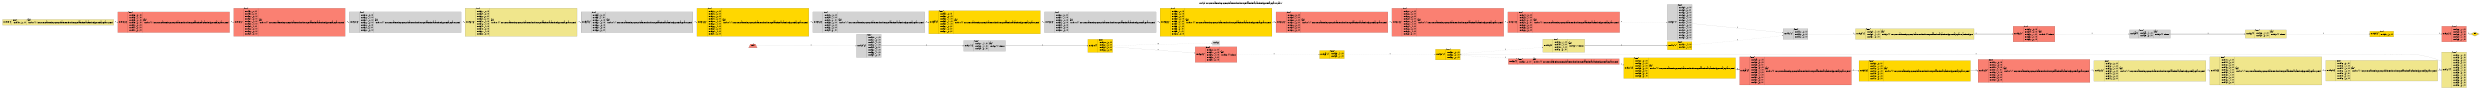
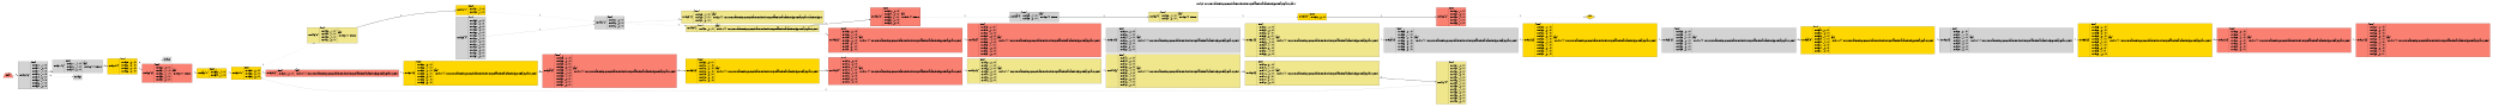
  digraph {
    label="0x109340 (/mnt/c/Users/mathe/Desktop/tcc/POCII/binaries/extr_linuxdriversttyserialatmel_serial.c_atmel_verify_port_Final-regular.out::main(0))"
    labelloc=t
    rankdir=LR
    node [fillcolor=salmon shape=record style=filled]
    edge [style=dotted]
    n1 [height=0.3 label=Final shape=trapezium width=0.3]
    n2 [fillcolor=lightgrey label="{\n     0x109340 [32]\l\n     | [instrs]\l\n     &nbsp;&nbsp;0x109340 \<+1\>: ???\l\n     &nbsp;&nbsp;0x109341 \<+3\>: ???\l\n     &nbsp;&nbsp;0x109344 \<+4\>: ???\l\n     &nbsp;&nbsp;0x109348 \<+7\>: ???\l\n     &nbsp;&nbsp;0x10934f \<+3\>: ???\l\n     &nbsp;&nbsp;0x109352 \<+4\>: ???\l\n     &nbsp;&nbsp;0x109356 \<+4\>: ???\l\n     &nbsp;&nbsp;0x10935a \<+6\>: ???\l\n  }"]
    n3 [fillcolor=lightgrey label="{\n     0x109371 [13]\l\n     | [instrs]\l\n     &nbsp;&nbsp;0x109371 \<+4\>: ???\l\n     &nbsp;&nbsp;0x109375 \<+4\>: ???\l\n     &nbsp;&nbsp;0x109379 \<+5\>: ???\l\n     | [calls]\l\n     &nbsp;&nbsp;0x109060 \{1\} (unknown)\l\n  }"]
+   n4 [fillcolor=lightgrey label="{\n     0x109360\l\n  }" style="dashed,filled"]
    n5 [fillcolor=gold label="{\n     0x10937e [14]\l\n     | [instrs]\l\n     &nbsp;&nbsp;0x10937e \<+3\>: ???\l\n     &nbsp;&nbsp;0x109381 \<+3\>: ???\l\n     &nbsp;&nbsp;0x109384 \<+2\>: ???\l\n     &nbsp;&nbsp;0x109386 \<+6\>: ???\l\n  }"]
    n6 [fillcolor=lightgrey label="{\n     0x1096c1\l\n  }" style="dashed,filled"]
    n7 [label="{\n     0x10938c [25]\l\n     | [instrs]\l\n     &nbsp;&nbsp;0x10938c \<+5\>: ???\l\n     &nbsp;&nbsp;0x109391 \<+7\>: ???\l\n     &nbsp;&nbsp;0x109398 \<+4\>: ???\l\n     &nbsp;&nbsp;0x10939c \<+4\>: ???\l\n     &nbsp;&nbsp;0x1093a0 \<+5\>: ???\l\n     | [calls]\l\n     &nbsp;&nbsp;0x109050 \{1\} (unknown)\l\n  }"]
    n8 [fillcolor=gold label="{\n     0x1093a5 [11]\l\n     | [instrs]\l\n     &nbsp;&nbsp;0x1093a5 \<+4\>: ???\l\n     &nbsp;&nbsp;0x1093a9 \<+7\>: ???\l\n  }"]
    n9 [fillcolor=gold label="{\n     0x1093b0 [12]\l\n     | [instrs]\l\n     &nbsp;&nbsp;0x1093b0 \<+3\>: ???\l\n     &nbsp;&nbsp;0x1093b3 \<+3\>: ???\l\n     &nbsp;&nbsp;0x1093b6 \<+6\>: ???\l\n  }"]
    Exit [fillcolor=gold height=0.3 peripheries=2 shape=diamond width=0.3]
    n11 [fillcolor=khaki label="{\n     0x1094b3 [20]\l\n     | [instrs]\l\n     &nbsp;&nbsp;0x1094b3 \<+7\>: ???\l\n     &nbsp;&nbsp;0x1094ba \<+4\>: ???\l\n     &nbsp;&nbsp;0x1094be \<+4\>: ???\l\n     &nbsp;&nbsp;0x1094c2 \<+5\>: ???\l\n     | [calls]\l\n     &nbsp;&nbsp;0x109050 \{1\} (unknown)\l\n  }"]
    n12 [label="{\n     0x1093bc [5]\l\n     | [instrs]\l\n     &nbsp;&nbsp;0x1093bc \<+5\>: ???\l\n     | [calls]\l\n     &nbsp;&nbsp;0x109170 \{1\} (/mnt/c/Users/mathe/Desktop/tcc/POCII/binaries/extr_linuxdriversttyserialatmel_serial.c_atmel_verify_port_Final-regular.out::next_i)\l\n  }"]
    n13 [fillcolor=gold label="{\n     0x1094c7 [11]\l\n     | [instrs]\l\n     &nbsp;&nbsp;0x1094c7 \<+4\>: ???\l\n     &nbsp;&nbsp;0x1094cb \<+7\>: ???\l\n  }"]
    n14 [fillcolor=gold label="{\n     0x1093c1 [25]\l\n     | [instrs]\l\n     &nbsp;&nbsp;0x1093c1 \<+5\>: ???\l\n     &nbsp;&nbsp;0x1093c6 \<+1\>: ???\l\n     &nbsp;&nbsp;0x1093c7 \<+2\>: ???\l\n     &nbsp;&nbsp;0x1093c9 \<+6\>: ???\l\n     &nbsp;&nbsp;0x1093cf \<+3\>: ???\l\n     &nbsp;&nbsp;0x1093d2 \<+3\>: ???\l\n     &nbsp;&nbsp;0x1093d5 \<+5\>: ???\l\n     | [calls]\l\n     &nbsp;&nbsp;0x109170 \{1\} (/mnt/c/Users/mathe/Desktop/tcc/POCII/binaries/extr_linuxdriversttyserialatmel_serial.c_atmel_verify_port_Final-regular.out::next_i)\l\n  }"]
    n15 [fillcolor=lightgrey label="{\n     0x1094d2 [12]\l\n     | [instrs]\l\n     &nbsp;&nbsp;0x1094d2 \<+3\>: ???\l\n     &nbsp;&nbsp;0x1094d5 \<+3\>: ???\l\n     &nbsp;&nbsp;0x1094d8 \<+6\>: ???\l\n  }"]
    n16 [label="{\n     0x1093da [34]\l\n     | [instrs]\l\n     &nbsp;&nbsp;0x1093da \<+2\>: ???\l\n     &nbsp;&nbsp;0x1093dc \<+3\>: ???\l\n     &nbsp;&nbsp;0x1093df \<+3\>: ???\l\n     &nbsp;&nbsp;0x1093e2 \<+3\>: ???\l\n     &nbsp;&nbsp;0x1093e5 \<+4\>: ???\l\n     &nbsp;&nbsp;0x1093e9 \<+4\>: ???\l\n     &nbsp;&nbsp;0x1093ed \<+4\>: ???\l\n     &nbsp;&nbsp;0x1093f1 \<+3\>: ???\l\n     &nbsp;&nbsp;0x1093f4 \<+3\>: ???\l\n     &nbsp;&nbsp;0x1093f7 \<+5\>: ???\l\n     | [calls]\l\n     &nbsp;&nbsp;0x109170 \{1\} (/mnt/c/Users/mathe/Desktop/tcc/POCII/binaries/extr_linuxdriversttyserialatmel_serial.c_atmel_verify_port_Final-regular.out::next_i)\l\n  }"]
    n17 [fillcolor=gold label="{\n     0x1093fc [25]\l\n     | [instrs]\l\n     &nbsp;&nbsp;0x1093fc \<+5\>: ???\l\n     &nbsp;&nbsp;0x109401 \<+1\>: ???\l\n     &nbsp;&nbsp;0x109402 \<+2\>: ???\l\n     &nbsp;&nbsp;0x109404 \<+6\>: ???\l\n     &nbsp;&nbsp;0x10940a \<+3\>: ???\l\n     &nbsp;&nbsp;0x10940d \<+3\>: ???\l\n     &nbsp;&nbsp;0x109410 \<+5\>: ???\l\n     | [calls]\l\n     &nbsp;&nbsp;0x109170 \{1\} (/mnt/c/Users/mathe/Desktop/tcc/POCII/binaries/extr_linuxdriversttyserialatmel_serial.c_atmel_verify_port_Final-regular.out::next_i)\l\n  }"]
    n18 [label="{\n     0x109415 [29]\l\n     | [instrs]\l\n     &nbsp;&nbsp;0x109415 \<+3\>: ???\l\n     &nbsp;&nbsp;0x109418 \<+3\>: ???\l\n     &nbsp;&nbsp;0x10941b \<+4\>: ???\l\n     &nbsp;&nbsp;0x10941f \<+4\>: ???\l\n     &nbsp;&nbsp;0x109423 \<+4\>: ???\l\n     &nbsp;&nbsp;0x109427 \<+3\>: ???\l\n     &nbsp;&nbsp;0x10942a \<+3\>: ???\l\n     &nbsp;&nbsp;0x10942d \<+5\>: ???\l\n     | [calls]\l\n     &nbsp;&nbsp;0x109170 \{1\} (/mnt/c/Users/mathe/Desktop/tcc/POCII/binaries/extr_linuxdriversttyserialatmel_serial.c_atmel_verify_port_Final-regular.out::next_i)\l\n  }"]
    n19 [fillcolor=khaki label="{\n     0x109432 [25]\l\n     | [instrs]\l\n     &nbsp;&nbsp;0x109432 \<+5\>: ???\l\n     &nbsp;&nbsp;0x109437 \<+1\>: ???\l\n     &nbsp;&nbsp;0x109438 \<+2\>: ???\l\n     &nbsp;&nbsp;0x10943a \<+6\>: ???\l\n     &nbsp;&nbsp;0x109440 \<+3\>: ???\l\n     &nbsp;&nbsp;0x109443 \<+3\>: ???\l\n     &nbsp;&nbsp;0x109446 \<+5\>: ???\l\n     | [calls]\l\n     &nbsp;&nbsp;0x109170 \{1\} (/mnt/c/Users/mathe/Desktop/tcc/POCII/binaries/extr_linuxdriversttyserialatmel_serial.c_atmel_verify_port_Final-regular.out::next_i)\l\n  }"]
    n20 [fillcolor=khaki label="{\n     0x10944b [35]\l\n     | [instrs]\l\n     &nbsp;&nbsp;0x10944b \<+2\>: ???\l\n     &nbsp;&nbsp;0x10944d \<+3\>: ???\l\n     &nbsp;&nbsp;0x109450 \<+3\>: ???\l\n     &nbsp;&nbsp;0x109453 \<+3\>: ???\l\n     &nbsp;&nbsp;0x109456 \<+4\>: ???\l\n     &nbsp;&nbsp;0x10945a \<+4\>: ???\l\n     &nbsp;&nbsp;0x10945e \<+4\>: ???\l\n     &nbsp;&nbsp;0x109462 \<+3\>: ???\l\n     &nbsp;&nbsp;0x109465 \<+4\>: ???\l\n     &nbsp;&nbsp;0x109469 \<+5\>: ???\l\n     | [calls]\l\n     &nbsp;&nbsp;0x109170 \{1\} (/mnt/c/Users/mathe/Desktop/tcc/POCII/binaries/extr_linuxdriversttyserialatmel_serial.c_atmel_verify_port_Final-regular.out::next_i)\l\n  }"]
    n21 [fillcolor=khaki label="{\n     0x10946e [25]\l\n     | [instrs]\l\n     &nbsp;&nbsp;0x10946e \<+5\>: ???\l\n     &nbsp;&nbsp;0x109473 \<+1\>: ???\l\n     &nbsp;&nbsp;0x109474 \<+2\>: ???\l\n     &nbsp;&nbsp;0x109476 \<+6\>: ???\l\n     &nbsp;&nbsp;0x10947c \<+3\>: ???\l\n     &nbsp;&nbsp;0x10947f \<+3\>: ???\l\n     &nbsp;&nbsp;0x109482 \<+5\>: ???\l\n     | [calls]\l\n     &nbsp;&nbsp;0x109170 \{1\} (/mnt/c/Users/mathe/Desktop/tcc/POCII/binaries/extr_linuxdriversttyserialatmel_serial.c_atmel_verify_port_Final-regular.out::next_i)\l\n  }"]
    n22 [fillcolor=khaki label="{\n     0x109487 [44]\l\n     | [instrs]\l\n     &nbsp;&nbsp;0x109487 \<+2\>: ???\l\n     &nbsp;&nbsp;0x109489 \<+3\>: ???\l\n     &nbsp;&nbsp;0x10948c \<+3\>: ???\l\n     &nbsp;&nbsp;0x10948f \<+3\>: ???\l\n     &nbsp;&nbsp;0x109492 \<+4\>: ???\l\n     &nbsp;&nbsp;0x109496 \<+4\>: ???\l\n     &nbsp;&nbsp;0x10949a \<+4\>: ???\l\n     &nbsp;&nbsp;0x10949e \<+3\>: ???\l\n     &nbsp;&nbsp;0x1094a1 \<+4\>: ???\l\n     &nbsp;&nbsp;0x1094a5 \<+3\>: ???\l\n     &nbsp;&nbsp;0x1094a8 \<+3\>: ???\l\n     &nbsp;&nbsp;0x1094ab \<+3\>: ???\l\n     &nbsp;&nbsp;0x1094ae \<+5\>: ???\l\n  }"]
    n23 [fillcolor=khaki label="{\n     0x109689 [13]\l\n     | [instrs]\l\n     &nbsp;&nbsp;0x109689 \<+4\>: ???\l\n     &nbsp;&nbsp;0x10968d \<+4\>: ???\l\n     &nbsp;&nbsp;0x109691 \<+5\>: ???\l\n     | [calls]\l\n     &nbsp;&nbsp;0x109230 \{1\} (/mnt/c/Users/mathe/Desktop/tcc/POCII/binaries/extr_linuxdriversttyserialatmel_serial.c_atmel_verify_port_Final-regular.out::atmel_verify_port)\l\n  }"]
    n24 [fillcolor=khaki label="{\n     0x1094de [5]\l\n     | [instrs]\l\n     &nbsp;&nbsp;0x1094de \<+5\>: ???\l\n     | [calls]\l\n     &nbsp;&nbsp;0x109170 \{1\} (/mnt/c/Users/mathe/Desktop/tcc/POCII/binaries/extr_linuxdriversttyserialatmel_serial.c_atmel_verify_port_Final-regular.out::next_i)\l\n  }"]
    n25 [label="{\n     0x109696 [20]\l\n     | [instrs]\l\n     &nbsp;&nbsp;0x109696 \<+3\>: ???\l\n     &nbsp;&nbsp;0x109699 \<+3\>: ???\l\n     &nbsp;&nbsp;0x10969c \<+7\>: ???\l\n     &nbsp;&nbsp;0x1096a3 \<+2\>: ???\l\n     &nbsp;&nbsp;0x1096a5 \<+5\>: ???\l\n     | [calls]\l\n     &nbsp;&nbsp;0x109040 \{1\} (unknown)\l\n  }"]
    n26 [label="{\n     0x1094e3 [25]\l\n     | [instrs]\l\n     &nbsp;&nbsp;0x1094e3 \<+5\>: ???\l\n     &nbsp;&nbsp;0x1094e8 \<+1\>: ???\l\n     &nbsp;&nbsp;0x1094e9 \<+2\>: ???\l\n     &nbsp;&nbsp;0x1094eb \<+6\>: ???\l\n     &nbsp;&nbsp;0x1094f1 \<+3\>: ???\l\n     &nbsp;&nbsp;0x1094f4 \<+3\>: ???\l\n     &nbsp;&nbsp;0x1094f7 \<+5\>: ???\l\n     | [calls]\l\n     &nbsp;&nbsp;0x109170 \{1\} (/mnt/c/Users/mathe/Desktop/tcc/POCII/binaries/extr_linuxdriversttyserialatmel_serial.c_atmel_verify_port_Final-regular.out::next_i)\l\n  }"]
    n27 [fillcolor=lightgrey label="{\n     0x1096aa [9]\l\n     | [instrs]\l\n     &nbsp;&nbsp;0x1096aa \<+4\>: ???\l\n     &nbsp;&nbsp;0x1096ae \<+5\>: ???\l\n     | [calls]\l\n     &nbsp;&nbsp;0x109030 \{1\} (unknown)\l\n  }"]
    n28 [label="{\n     0x1094fc [34]\l\n     | [instrs]\l\n     &nbsp;&nbsp;0x1094fc \<+2\>: ???\l\n     &nbsp;&nbsp;0x1094fe \<+3\>: ???\l\n     &nbsp;&nbsp;0x109501 \<+3\>: ???\l\n     &nbsp;&nbsp;0x109504 \<+3\>: ???\l\n     &nbsp;&nbsp;0x109507 \<+4\>: ???\l\n     &nbsp;&nbsp;0x10950b \<+4\>: ???\l\n     &nbsp;&nbsp;0x10950f \<+4\>: ???\l\n     &nbsp;&nbsp;0x109513 \<+3\>: ???\l\n     &nbsp;&nbsp;0x109516 \<+3\>: ???\l\n     &nbsp;&nbsp;0x109519 \<+5\>: ???\l\n     | [calls]\l\n     &nbsp;&nbsp;0x109170 \{1\} (/mnt/c/Users/mathe/Desktop/tcc/POCII/binaries/extr_linuxdriversttyserialatmel_serial.c_atmel_verify_port_Final-regular.out::next_i)\l\n  }"]
    n29 [fillcolor=lightgrey label="{\n     0x10951e [25]\l\n     | [instrs]\l\n     &nbsp;&nbsp;0x10951e \<+5\>: ???\l\n     &nbsp;&nbsp;0x109523 \<+1\>: ???\l\n     &nbsp;&nbsp;0x109524 \<+2\>: ???\l\n     &nbsp;&nbsp;0x109526 \<+6\>: ???\l\n     &nbsp;&nbsp;0x10952c \<+3\>: ???\l\n     &nbsp;&nbsp;0x10952f \<+3\>: ???\l\n     &nbsp;&nbsp;0x109532 \<+5\>: ???\l\n     | [calls]\l\n     &nbsp;&nbsp;0x109170 \{1\} (/mnt/c/Users/mathe/Desktop/tcc/POCII/binaries/extr_linuxdriversttyserialatmel_serial.c_atmel_verify_port_Final-regular.out::next_i)\l\n  }"]
    n30 [fillcolor=khaki label="{\n     0x109537 [35]\l\n     | [instrs]\l\n     &nbsp;&nbsp;0x109537 \<+2\>: ???\l\n     &nbsp;&nbsp;0x109539 \<+3\>: ???\l\n     &nbsp;&nbsp;0x10953c \<+3\>: ???\l\n     &nbsp;&nbsp;0x10953f \<+3\>: ???\l\n     &nbsp;&nbsp;0x109542 \<+4\>: ???\l\n     &nbsp;&nbsp;0x109546 \<+4\>: ???\l\n     &nbsp;&nbsp;0x10954a \<+4\>: ???\l\n     &nbsp;&nbsp;0x10954e \<+3\>: ???\l\n     &nbsp;&nbsp;0x109551 \<+4\>: ???\l\n     &nbsp;&nbsp;0x109555 \<+5\>: ???\l\n     | [calls]\l\n     &nbsp;&nbsp;0x109170 \{1\} (/mnt/c/Users/mathe/Desktop/tcc/POCII/binaries/extr_linuxdriversttyserialatmel_serial.c_atmel_verify_port_Final-regular.out::next_i)\l\n  }"]
    n31 [fillcolor=lightgrey label="{\n     0x10955a [25]\l\n     | [instrs]\l\n     &nbsp;&nbsp;0x10955a \<+5\>: ???\l\n     &nbsp;&nbsp;0x10955f \<+1\>: ???\l\n     &nbsp;&nbsp;0x109560 \<+2\>: ???\l\n     &nbsp;&nbsp;0x109562 \<+6\>: ???\l\n     &nbsp;&nbsp;0x109568 \<+3\>: ???\l\n     &nbsp;&nbsp;0x10956b \<+3\>: ???\l\n     &nbsp;&nbsp;0x10956e \<+5\>: ???\l\n     | [calls]\l\n     &nbsp;&nbsp;0x109170 \{1\} (/mnt/c/Users/mathe/Desktop/tcc/POCII/binaries/extr_linuxdriversttyserialatmel_serial.c_atmel_verify_port_Final-regular.out::next_i)\l\n  }"]
    n32 [fillcolor=gold label="{\n     0x109573 [35]\l\n     | [instrs]\l\n     &nbsp;&nbsp;0x109573 \<+2\>: ???\l\n     &nbsp;&nbsp;0x109575 \<+3\>: ???\l\n     &nbsp;&nbsp;0x109578 \<+3\>: ???\l\n     &nbsp;&nbsp;0x10957b \<+3\>: ???\l\n     &nbsp;&nbsp;0x10957e \<+4\>: ???\l\n     &nbsp;&nbsp;0x109582 \<+4\>: ???\l\n     &nbsp;&nbsp;0x109586 \<+4\>: ???\l\n     &nbsp;&nbsp;0x10958a \<+3\>: ???\l\n     &nbsp;&nbsp;0x10958d \<+4\>: ???\l\n     &nbsp;&nbsp;0x109591 \<+5\>: ???\l\n     | [calls]\l\n     &nbsp;&nbsp;0x109170 \{1\} (/mnt/c/Users/mathe/Desktop/tcc/POCII/binaries/extr_linuxdriversttyserialatmel_serial.c_atmel_verify_port_Final-regular.out::next_i)\l\n  }"]
    n33 [fillcolor=lightgrey label="{\n     0x109596 [25]\l\n     | [instrs]\l\n     &nbsp;&nbsp;0x109596 \<+5\>: ???\l\n     &nbsp;&nbsp;0x10959b \<+1\>: ???\l\n     &nbsp;&nbsp;0x10959c \<+2\>: ???\l\n     &nbsp;&nbsp;0x10959e \<+6\>: ???\l\n     &nbsp;&nbsp;0x1095a4 \<+3\>: ???\l\n     &nbsp;&nbsp;0x1095a7 \<+3\>: ???\l\n     &nbsp;&nbsp;0x1095aa \<+5\>: ???\l\n     | [calls]\l\n     &nbsp;&nbsp;0x109170 \{1\} (/mnt/c/Users/mathe/Desktop/tcc/POCII/binaries/extr_linuxdriversttyserialatmel_serial.c_atmel_verify_port_Final-regular.out::next_i)\l\n  }"]
    n34 [fillcolor=gold label="{\n     0x1095af [29]\l\n     | [instrs]\l\n     &nbsp;&nbsp;0x1095af \<+3\>: ???\l\n     &nbsp;&nbsp;0x1095b2 \<+3\>: ???\l\n     &nbsp;&nbsp;0x1095b5 \<+4\>: ???\l\n     &nbsp;&nbsp;0x1095b9 \<+4\>: ???\l\n     &nbsp;&nbsp;0x1095bd \<+4\>: ???\l\n     &nbsp;&nbsp;0x1095c1 \<+3\>: ???\l\n     &nbsp;&nbsp;0x1095c4 \<+3\>: ???\l\n     &nbsp;&nbsp;0x1095c7 \<+5\>: ???\l\n     | [calls]\l\n     &nbsp;&nbsp;0x109170 \{1\} (/mnt/c/Users/mathe/Desktop/tcc/POCII/binaries/extr_linuxdriversttyserialatmel_serial.c_atmel_verify_port_Final-regular.out::next_i)\l\n  }"]
    n35 [fillcolor=lightgrey label="{\n     0x1095cc [25]\l\n     | [instrs]\l\n     &nbsp;&nbsp;0x1095cc \<+5\>: ???\l\n     &nbsp;&nbsp;0x1095d1 \<+1\>: ???\l\n     &nbsp;&nbsp;0x1095d2 \<+2\>: ???\l\n     &nbsp;&nbsp;0x1095d4 \<+6\>: ???\l\n     &nbsp;&nbsp;0x1095da \<+3\>: ???\l\n     &nbsp;&nbsp;0x1095dd \<+3\>: ???\l\n     &nbsp;&nbsp;0x1095e0 \<+5\>: ???\l\n     | [calls]\l\n     &nbsp;&nbsp;0x109170 \{1\} (/mnt/c/Users/mathe/Desktop/tcc/POCII/binaries/extr_linuxdriversttyserialatmel_serial.c_atmel_verify_port_Final-regular.out::next_i)\l\n  }"]
    n36 [fillcolor=gold label="{\n     0x1095e5 [35]\l\n     | [instrs]\l\n     &nbsp;&nbsp;0x1095e5 \<+2\>: ???\l\n     &nbsp;&nbsp;0x1095e7 \<+3\>: ???\l\n     &nbsp;&nbsp;0x1095ea \<+3\>: ???\l\n     &nbsp;&nbsp;0x1095ed \<+3\>: ???\l\n     &nbsp;&nbsp;0x1095f0 \<+4\>: ???\l\n     &nbsp;&nbsp;0x1095f4 \<+4\>: ???\l\n     &nbsp;&nbsp;0x1095f8 \<+4\>: ???\l\n     &nbsp;&nbsp;0x1095fc \<+3\>: ???\l\n     &nbsp;&nbsp;0x1095ff \<+4\>: ???\l\n     &nbsp;&nbsp;0x109603 \<+5\>: ???\l\n     | [calls]\l\n     &nbsp;&nbsp;0x109170 \{1\} (/mnt/c/Users/mathe/Desktop/tcc/POCII/binaries/extr_linuxdriversttyserialatmel_serial.c_atmel_verify_port_Final-regular.out::next_i)\l\n  }"]
    n37 [label="{\n     0x109608 [25]\l\n     | [instrs]\l\n     &nbsp;&nbsp;0x109608 \<+5\>: ???\l\n     &nbsp;&nbsp;0x10960d \<+1\>: ???\l\n     &nbsp;&nbsp;0x10960e \<+2\>: ???\l\n     &nbsp;&nbsp;0x109610 \<+6\>: ???\l\n     &nbsp;&nbsp;0x109616 \<+3\>: ???\l\n     &nbsp;&nbsp;0x109619 \<+3\>: ???\l\n     &nbsp;&nbsp;0x10961c \<+5\>: ???\l\n     | [calls]\l\n     &nbsp;&nbsp;0x109170 \{1\} (/mnt/c/Users/mathe/Desktop/tcc/POCII/binaries/extr_linuxdriversttyserialatmel_serial.c_atmel_verify_port_Final-regular.out::next_i)\l\n  }"]
    n38 [label="{\n     0x109621 [35]\l\n     | [instrs]\l\n     &nbsp;&nbsp;0x109621 \<+2\>: ???\l\n     &nbsp;&nbsp;0x109623 \<+3\>: ???\l\n     &nbsp;&nbsp;0x109626 \<+3\>: ???\l\n     &nbsp;&nbsp;0x109629 \<+3\>: ???\l\n     &nbsp;&nbsp;0x10962c \<+4\>: ???\l\n     &nbsp;&nbsp;0x109630 \<+4\>: ???\l\n     &nbsp;&nbsp;0x109634 \<+4\>: ???\l\n     &nbsp;&nbsp;0x109638 \<+3\>: ???\l\n     &nbsp;&nbsp;0x10963b \<+4\>: ???\l\n     &nbsp;&nbsp;0x10963f \<+5\>: ???\l\n     | [calls]\l\n     &nbsp;&nbsp;0x109170 \{1\} (/mnt/c/Users/mathe/Desktop/tcc/POCII/binaries/extr_linuxdriversttyserialatmel_serial.c_atmel_verify_port_Final-regular.out::next_i)\l\n  }"]
-   n39 [label="{\n     0x109644 [25]\l\n     | [instrs]\l\n     &nbsp;&nbsp;0x109644 \<+5\>: ???\l\n     &nbsp;&nbsp;0x109649 \<+1\>: ???\l\n     &nbsp;&nbsp;0x10964a \<+2\>: ???\l\n     &nbsp;&nbsp;0x10964c \<+6\>: ???\l\n     &nbsp;&nbsp;0x109652 \<+3\>: ???\l\n     &nbsp;&nbsp;0x109655 \<+3\>: ???\l\n     &nbsp;&nbsp;0x109658 \<+5\>: ???\l\n     | [calls]\l\n     &nbsp;&nbsp;0x109170 \{1\} (/mnt/c/Users/mathe/Desktop/tcc/POCII/binaries/extr_linuxdriversttyserialatmel_serial.c_atmel_verify_port_Final-regular.out::next_i)\l\n  }"]
    n40 [fillcolor=lightgrey label="{\n     0x10965d [44]\l\n     | [instrs]\l\n     &nbsp;&nbsp;0x10965d \<+2\>: ???\l\n     &nbsp;&nbsp;0x10965f \<+3\>: ???\l\n     &nbsp;&nbsp;0x109662 \<+3\>: ???\l\n     &nbsp;&nbsp;0x109665 \<+3\>: ???\l\n     &nbsp;&nbsp;0x109668 \<+4\>: ???\l\n     &nbsp;&nbsp;0x10966c \<+4\>: ???\l\n     &nbsp;&nbsp;0x109670 \<+4\>: ???\l\n     &nbsp;&nbsp;0x109674 \<+3\>: ???\l\n     &nbsp;&nbsp;0x109677 \<+4\>: ???\l\n     &nbsp;&nbsp;0x10967b \<+3\>: ???\l\n     &nbsp;&nbsp;0x10967e \<+3\>: ???\l\n     &nbsp;&nbsp;0x109681 \<+3\>: ???\l\n     &nbsp;&nbsp;0x109684 \<+5\>: ???\l\n  }"]
    n41 [fillcolor=khaki label="{\n     0x1096b3 [9]\l\n     | [instrs]\l\n     &nbsp;&nbsp;0x1096b3 \<+4\>: ???\l\n     &nbsp;&nbsp;0x1096b7 \<+5\>: ???\l\n     | [calls]\l\n     &nbsp;&nbsp;0x109030 \{1\} (unknown)\l\n  }"]
    n42 [fillcolor=gold label="{\n     0x1096bc [5]\l\n     | [instrs]\l\n     &nbsp;&nbsp;0x1096bc \<+5\>: ???\l\n  }"]
    n43 [label="{\n     0x1096c6 [16]\l\n     | [instrs]\l\n     &nbsp;&nbsp;0x1096c6 \<+7\>: ???\l\n     &nbsp;&nbsp;0x1096cd \<+3\>: ???\l\n     &nbsp;&nbsp;0x1096d0 \<+4\>: ???\l\n     &nbsp;&nbsp;0x1096d4 \<+1\>: ???\l\n     &nbsp;&nbsp;0x1096d5 \<+1\>: ???\l\n  }"]
    n1 -> n2 [label=" 1" style=dashed]
    n2 -> n3 [label=" 1" style=bold]
+   n2 -> n4 [label=" 0"]
    n3 -> n5 [label=" 1" style=bold]
    n5 -> n6 [label=" 0"]
    n5 -> n7 [label=" 1" style=dashed]
    n7 -> n8 [label=" 1"]
    n8 -> n9 [label=" 1"]
    n9 -> n11 [label=" 1"]
    n9 -> n12 [label=" 1"]
    n11 -> n13 [label=" 1" style=bold]
    n12 -> n14 [label=" 1"]
    n13 -> n15 [label=" 1"]
    n14 -> n16 [label=" 8" style=bold]
    n15 -> n23 [label=" 1" style=dashed]
+   n15 -> n24 [label=" 1"]
    n16 -> n17 [label=" 1" style=bold]
    n17 -> n18 [label=" 1" style=bold]
    n18 -> n19 [label=" 1"]
    n19 -> n20 [label=" 1"]
    n20 -> n21 [label=" 1" style=bold]
    n21 -> n22 [label=" 1" style=bold]
    n22 -> n9 [label=" 1" style=dashed]
-   n23 -> n25 [label=" 1" style=bold]
+   n24 -> n25 [label=" 1" style=bold]
    n24 -> n26 [label=" 1"]
    n25 -> n27 [label=" 1" style=dashed]
    n26 -> n28 [label=" 1"]
    n27 -> n41 [label=" 1" style=bold]
    n28 -> n29 [label=" 1"]
    n29 -> n30 [label=" 1" style=dashed]
    n30 -> n31 [label=" 1"]
    n31 -> n32 [label=" 1" style=dashed]
    n32 -> n33 [label=" 1" style=dashed]
    n33 -> n34 [label=" 1" style=bold]
    n34 -> n35 [label=" 1"]
    n35 -> n36 [label=" 1"]
    n36 -> n37 [label=" 1" style=bold]
    n37 -> n38 [label=" 1" style=dashed]
-   n38 -> n39 [label=" 1"]
-   n39 -> n40 [label=" 1"]
    n40 -> n15 [label=" 1" style=dashed]
    n41 -> n42 [label=" 1" style=dashed]
-   n42 -> n43 [label=" 1" style=dashed]
+   n42 -> n43 [label=" 1" style=bold]
    n43 -> Exit [label=" 1"]
  }
